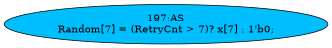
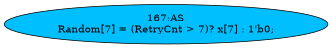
  strict digraph {
-   n1 [ast="<pyverilog.vparser.ast.Assign object at 0x7f63ad08b050>" def_var="['Random']" fillcolor=deepskyblue label="197:AS\nRandom[7] = (RetryCnt > 7)? x[7] : 1'b0;" statements="[]" style=filled typ=Assign use_var="['RetryCnt', 'x']"]
+   n1 [ast="<pyverilog.vparser.ast.Assign object at 0x7f63ad08b050>" def_var="['Random']" fillcolor=deepskyblue label="167:AS\nRandom[7] = (RetryCnt > 7)? x[7] : 1'b0;" statements="[]" style=filled typ=Assign use_var="['RetryCnt', 'x']"]
  }
